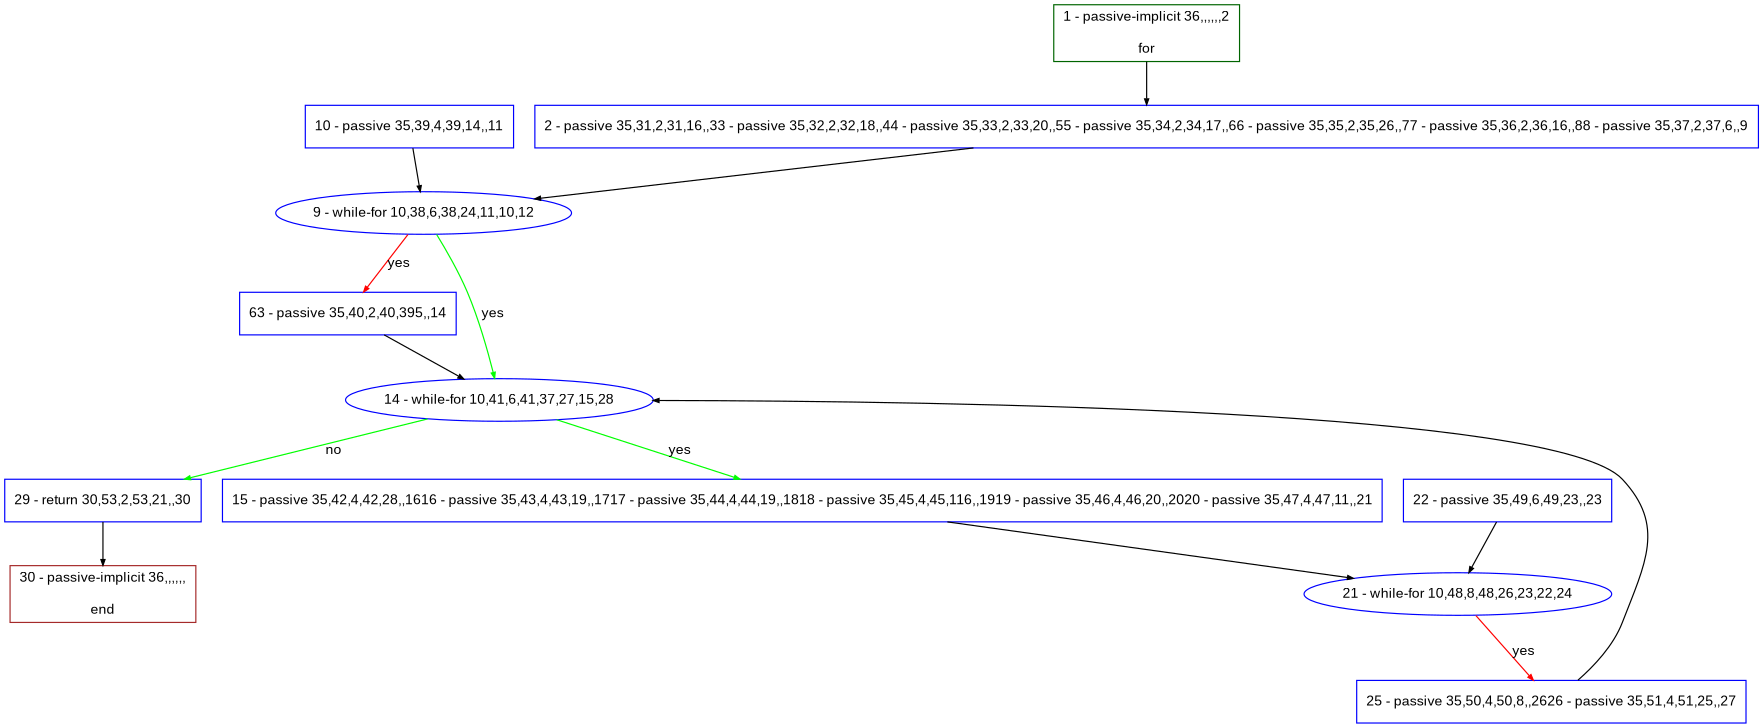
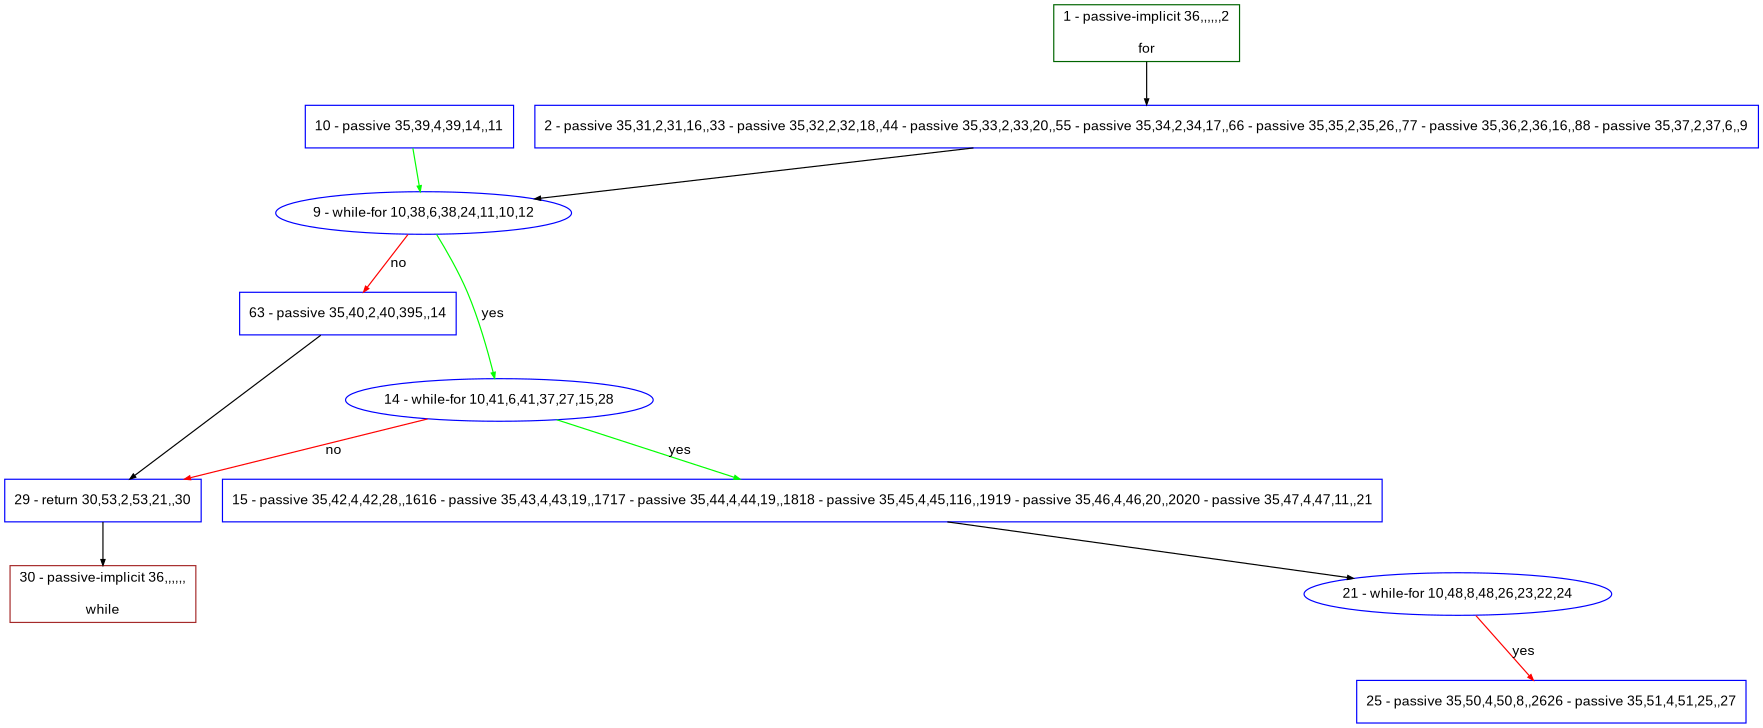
  digraph {
    bgcolor=white
    compound=true
    fillcolor="#FFFFCC"
    fontname=Arial
    fontsize=12
    pack=true
    packmode=clust
    style="rounded,filled"
    node [color="#0000ff" compound=true fillcolor="#ffffff" fixedsize=false fontname=Arial fontsize=12 node_initialized=no shape=box style=filled]
    edge [arrowhead=normal arrowsize=0.5 arrowtail=none color="#000000" compound=true dir=forward fontcolor=black fontname=Arial fontsize=12]
    n1 [label="2 - passive 35,31,2,31,16,,33 - passive 35,32,2,32,18,,44 - passive 35,33,2,33,20,,55 - passive 35,34,2,34,17,,66 - passive 35,35,2,35,26,,77 - passive 35,36,2,36,16,,88 - passive 35,37,2,37,6,,9"]
    n2 [label="9 - while-for 10,38,6,38,24,11,10,12" shape=oval]
    n3 [label="63 - passive 35,40,2,40,395,,14"]
    n4 [label="14 - while-for 10,41,6,41,37,27,15,28" shape=oval]
    n5 [color="#006400" label="1 - passive-implicit 36,,,,,,2\n\nfor"]
    n6 [label="10 - passive 35,39,4,39,14,,11"]
    n7 [label="15 - passive 35,42,4,42,28,,1616 - passive 35,43,4,43,19,,1717 - passive 35,44,4,44,19,,1818 - passive 35,45,4,45,116,,1919 - passive 35,46,4,46,20,,2020 - passive 35,47,4,47,11,,21"]
    n8 [label="29 - return 30,53,2,53,21,,30"]
    n9 [label="21 - while-for 10,48,8,48,26,23,22,24" shape=oval]
-   n10 [color="#a52a2a" label="30 - passive-implicit 36,,,,,,\n\nend"]
+   n10 [color="#a52a2a" label="30 - passive-implicit 36,,,,,,\n\nwhile"]
    n11 [label="25 - passive 35,50,4,50,8,,2626 - passive 35,51,4,51,25,,27"]
-   n12 [label="22 - passive 35,49,6,49,23,,23"]
    n1 -> n2
-   n2 -> n3 [color="#ff0000" label=yes]
+   n2 -> n3 [color="#ff0000" label=no]
    n2 -> n4 [color="#00ff00" label=yes]
-   n3 -> n4
+   n3 -> n8
    n4 -> n7 [color="#00ff00" label=yes]
-   n4 -> n8 [color="#00ff00" label=no]
+   n4 -> n8 [color="#ff0000" label=no]
    n5 -> n1
-   n6 -> n2
+   n6 -> n2 [color="#00ff00"]
    n7 -> n9
    n8 -> n10
    n9 -> n11 [color="#ff0000" label=yes]
-   n11 -> n4
-   n12 -> n9
  }
